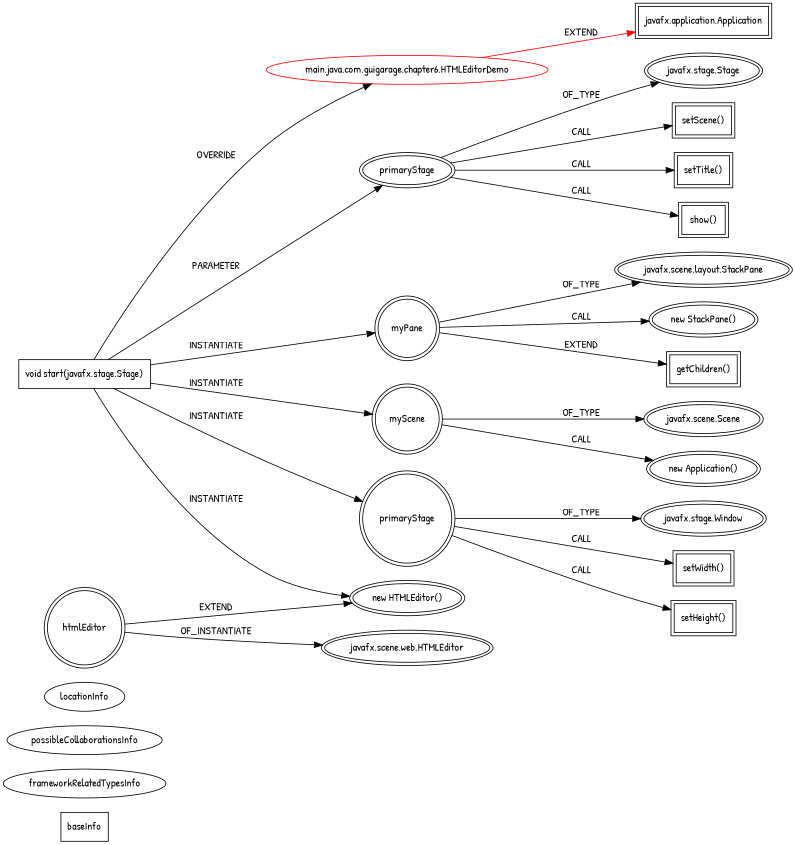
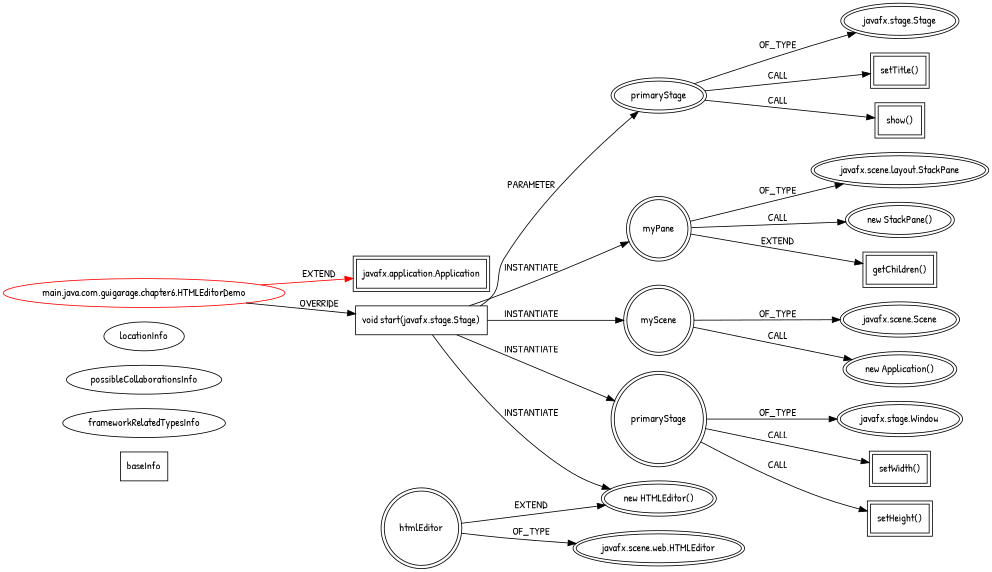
  digraph {
    fontname="Patrick Hand"
    rankdir=LR
    node [fontname="Patrick Hand" isFrameworkType=true vertexType=FRAMEWORK_CLASS_TYPE peripheries=2]
    edge [fontname="Patrick Hand"]
    baseInfo [category=extension_graph graphId=2874 isAnonymous=false possibleRelation=false shape=box isFrameworkType="" vertexType="" peripheries=""]
    frameworkRelatedTypesInfo [0="javafx.application.Application" isFrameworkType="" vertexType="" peripheries=""]
    possibleCollaborationsInfo [isFrameworkType="" vertexType="" peripheries=""]
    locationInfo [contextSignature=HTMLEditorDemo filePath="/guigarage-mastering-javafx-controls/mastering-javafx-controls-master/src/main/java/com/guigarage/chapter6/HTMLEditorDemo.java" graphId=2874 projectName="guigarage-mastering-javafx-controls" isFrameworkType="" vertexType="" peripheries=""]
    n5 [color=red isFrameworkType=false label="main.java.com.guigarage.chapter6.HTMLEditorDemo" vertexType=ROOT_CLIENT_CLASS_DECLARATION peripheries=""]
    n6 [label="javafx.application.Application" shape=box]
    n7 [isFrameworkType=false label="void start(javafx.stage.Stage)" shape=box vertexType=OVERRIDING_METHOD_DECLARATION peripheries=""]
    n8 [label=primaryStage vertexType=PARAMETER_DECLARATION]
    n9 [label=myPane shape=circle vertexType=VARIABLE_EXPRESION]
    n10 [label=myScene shape=circle vertexType=VARIABLE_EXPRESION]
    n11 [label=primaryStage shape=circle vertexType=VARIABLE_EXPRESION]
    n12 [label="new HTMLEditor()" vertexType=CONSTRUCTOR_CALL]
    n13 [label="javafx.stage.Stage"]
-   n14 [label="setScene()" shape=box vertexType=INSIDE_CALL]
    n15 [label="setTitle()" shape=box vertexType=INSIDE_CALL]
    n16 [label="show()" shape=box vertexType=INSIDE_CALL]
    n17 [label=htmlEditor shape=circle vertexType=VARIABLE_EXPRESION]
    n18 [label="javafx.scene.web.HTMLEditor"]
    n19 [label="javafx.scene.layout.StackPane"]
    n20 [label="new StackPane()" vertexType=CONSTRUCTOR_CALL]
    n21 [label="getChildren()" shape=box vertexType=INSIDE_CALL]
    n22 [label="javafx.scene.Scene"]
    n23 [label="new Application()" vertexType=CONSTRUCTOR_CALL]
    n24 [label="javafx.stage.Window"]
    n25 [label="setWidth()" shape=box vertexType=INSIDE_CALL]
    n26 [label="setHeight()" shape=box vertexType=INSIDE_CALL]
    n5 -> n6 [color=red label=EXTEND]
-   n7 -> n5 [label=OVERRIDE]
+   n5 -> n7 [label=OVERRIDE]
    n7 -> n8 [label=PARAMETER]
    n7 -> n9 [label=INSTANTIATE]
    n7 -> n10 [label=INSTANTIATE]
    n7 -> n11 [label=INSTANTIATE]
    n7 -> n12 [label=INSTANTIATE]
    n8 -> n13 [label=OF_TYPE]
-   n8 -> n14 [label=CALL]
    n8 -> n15 [label=CALL]
    n8 -> n16 [label=CALL]
    n9 -> n19 [label=OF_TYPE]
    n9 -> n20 [label=CALL]
    n9 -> n21 [label=EXTEND]
    n10 -> n22 [label=OF_TYPE]
    n10 -> n23 [label=CALL]
    n11 -> n24 [label=OF_TYPE]
    n11 -> n25 [label=CALL]
    n11 -> n26 [label=CALL]
    n17 -> n12 [label=EXTEND]
-   n17 -> n18 [label=OF_INSTANTIATE]
+   n17 -> n18 [label=OF_TYPE]
  }
